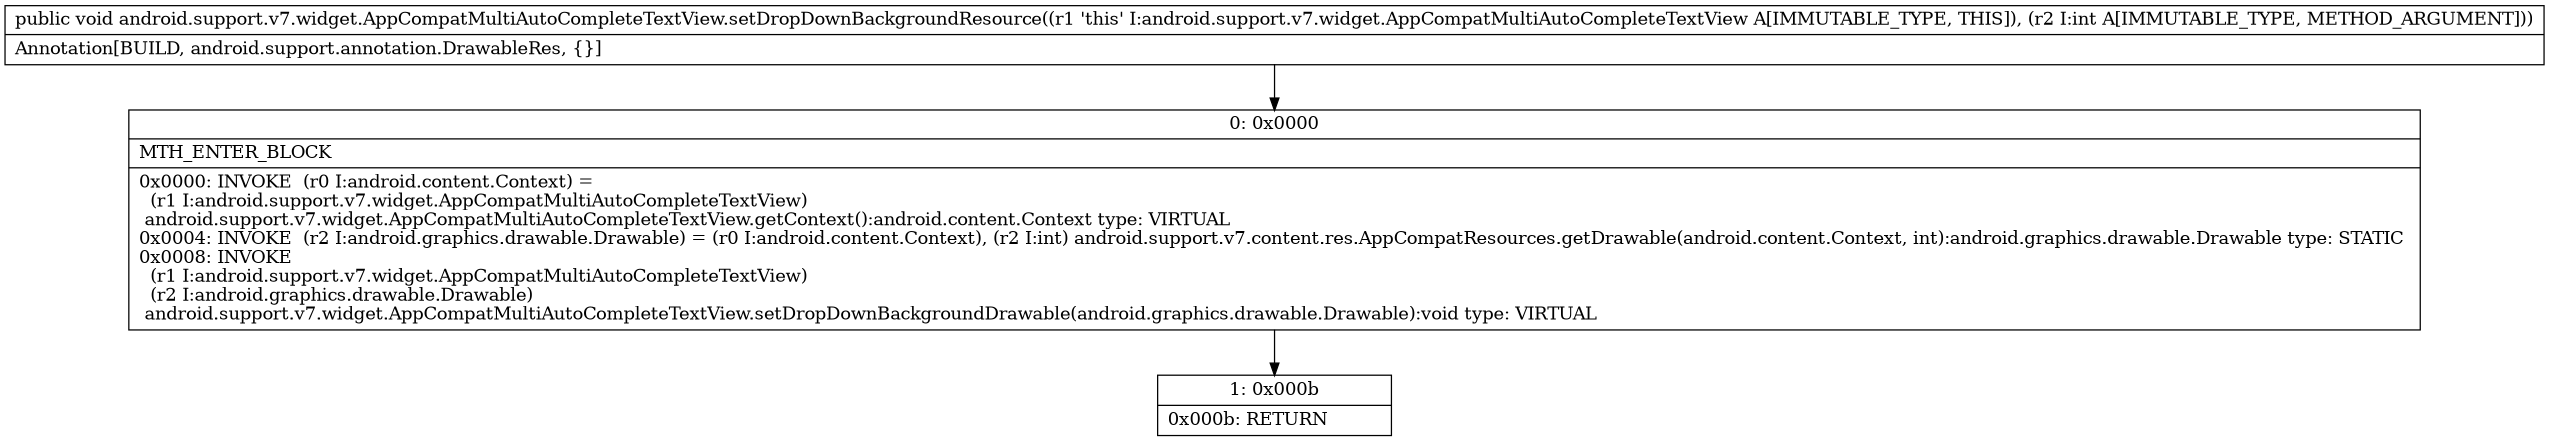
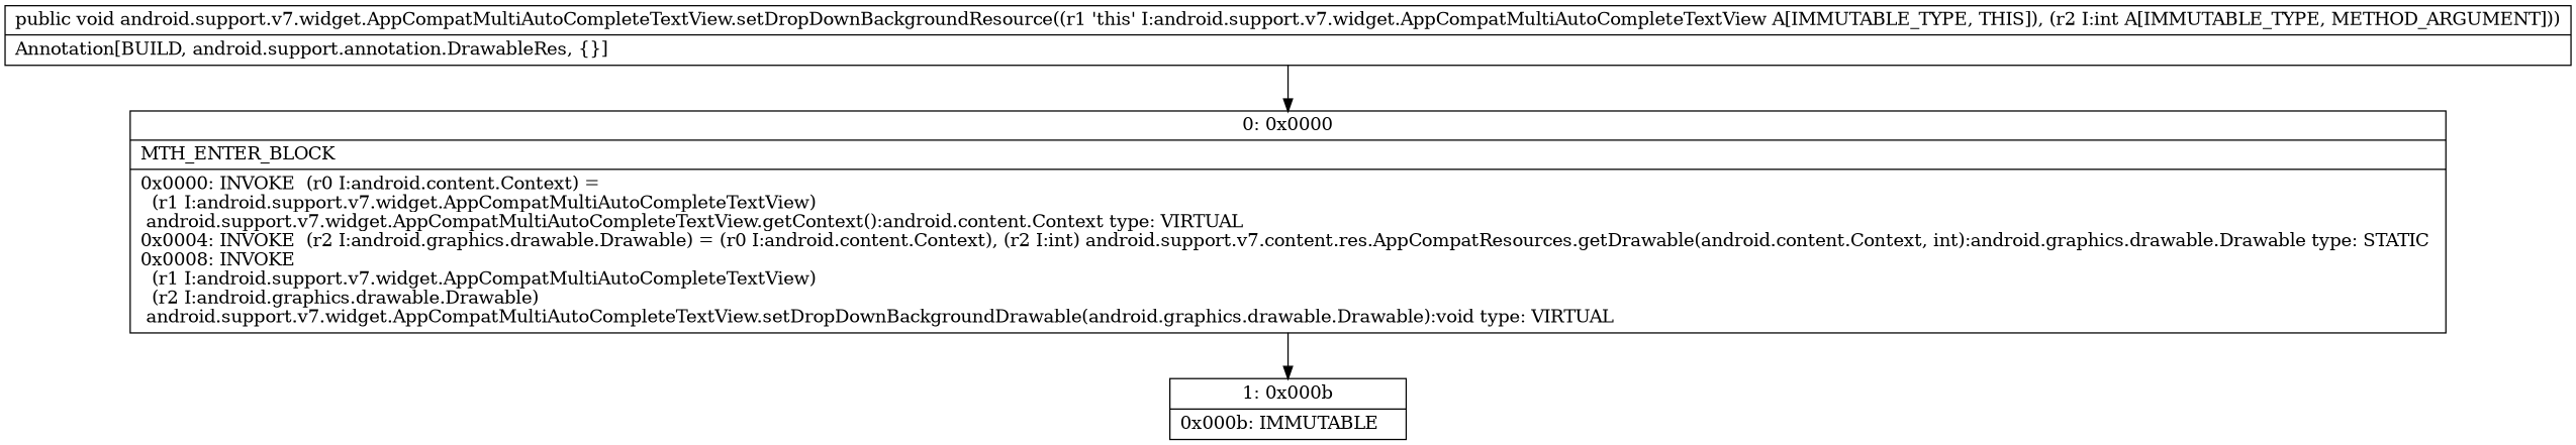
  digraph {
    node [shape=record]
    n1 [label="{0\:\ 0x0000|MTH_ENTER_BLOCK\l|0x0000: INVOKE  (r0 I:android.content.Context) = \l  (r1 I:android.support.v7.widget.AppCompatMultiAutoCompleteTextView)\l android.support.v7.widget.AppCompatMultiAutoCompleteTextView.getContext():android.content.Context type: VIRTUAL \l0x0004: INVOKE  (r2 I:android.graphics.drawable.Drawable) = (r0 I:android.content.Context), (r2 I:int) android.support.v7.content.res.AppCompatResources.getDrawable(android.content.Context, int):android.graphics.drawable.Drawable type: STATIC \l0x0008: INVOKE  \l  (r1 I:android.support.v7.widget.AppCompatMultiAutoCompleteTextView)\l  (r2 I:android.graphics.drawable.Drawable)\l android.support.v7.widget.AppCompatMultiAutoCompleteTextView.setDropDownBackgroundDrawable(android.graphics.drawable.Drawable):void type: VIRTUAL \l}"]
-   n2 [label="{1\:\ 0x000b|0x000b: RETURN   \l}"]
+   n2 [label="{1\:\ 0x000b|0x000b: IMMUTABLE   \l}"]
    n3 [label="{public void android.support.v7.widget.AppCompatMultiAutoCompleteTextView.setDropDownBackgroundResource((r1 'this' I:android.support.v7.widget.AppCompatMultiAutoCompleteTextView A[IMMUTABLE_TYPE, THIS]), (r2 I:int A[IMMUTABLE_TYPE, METHOD_ARGUMENT]))  | Annotation[BUILD, android.support.annotation.DrawableRes, \{\}]\l}"]
    n1 -> n2
    n3 -> n1
  }
